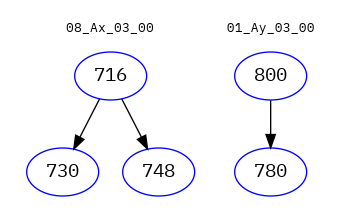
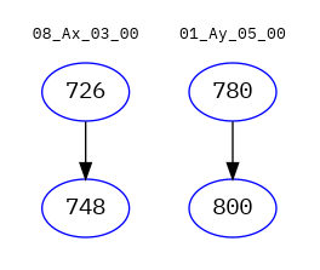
  digraph {
    fontname="IBM Plex Mono"
    node [color=blue fontname="IBM Plex Mono"]
    edge [color=black fontname="IBM Plex Mono"]
-   n1 [label=716]
-   n2 [label=730]
+   n1 [label=726]
    n3 [label=748]
    n4 [label=780]
    n5 [label=800]
    subgraph cluster_1 {
      color=white
      fontsize=10
      label="08_Ax_03_00"
      n1
-     n2
      n3
    }
    subgraph cluster_2 {
      color=white
      fontsize=10
-     label="01_Ay_03_00"
+     label="01_Ay_05_00"
      n4
      n5
    }
-   n1 -> n2
    n1 -> n3
-   n5 -> n4
+   n4 -> n5
  }
